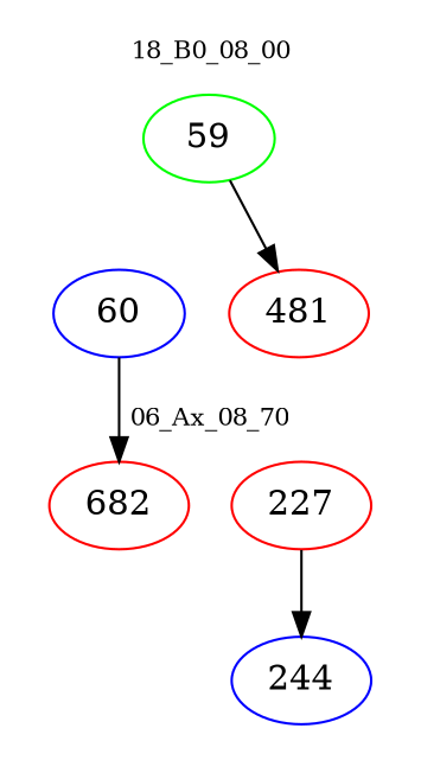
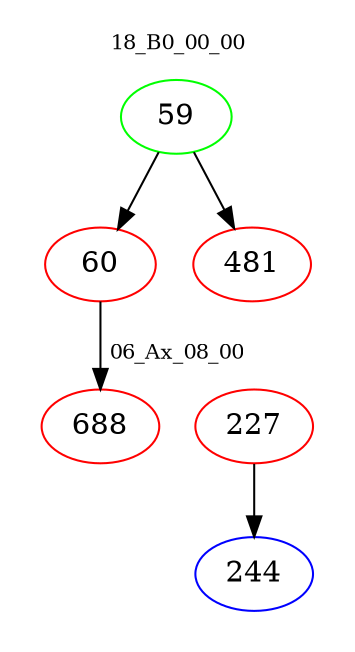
  digraph {
    node [color=red]
    edge [color=black]
    n1 [label=227]
    n2 [color=blue label=244]
-   n3 [label=682]
+   n3 [label=688]
    n4 [color=green label=59]
-   n5 [color=blue label=60]
+   n5 [label=60]
    n6 [label=481]
    subgraph cluster_1 {
      color=white
      fontsize=10
-     label="06_Ax_08_70"
+     label="06_Ax_08_00"
      n1
      n2
      n3
    }
    subgraph cluster_2 {
      color=white
      fontsize=10
-     label="18_B0_08_00"
+     label="18_B0_00_00"
      n4
      n5
      n6
    }
    n1 -> n2
+   n4 -> n5
    n4 -> n6
    n5 -> n3
  }
